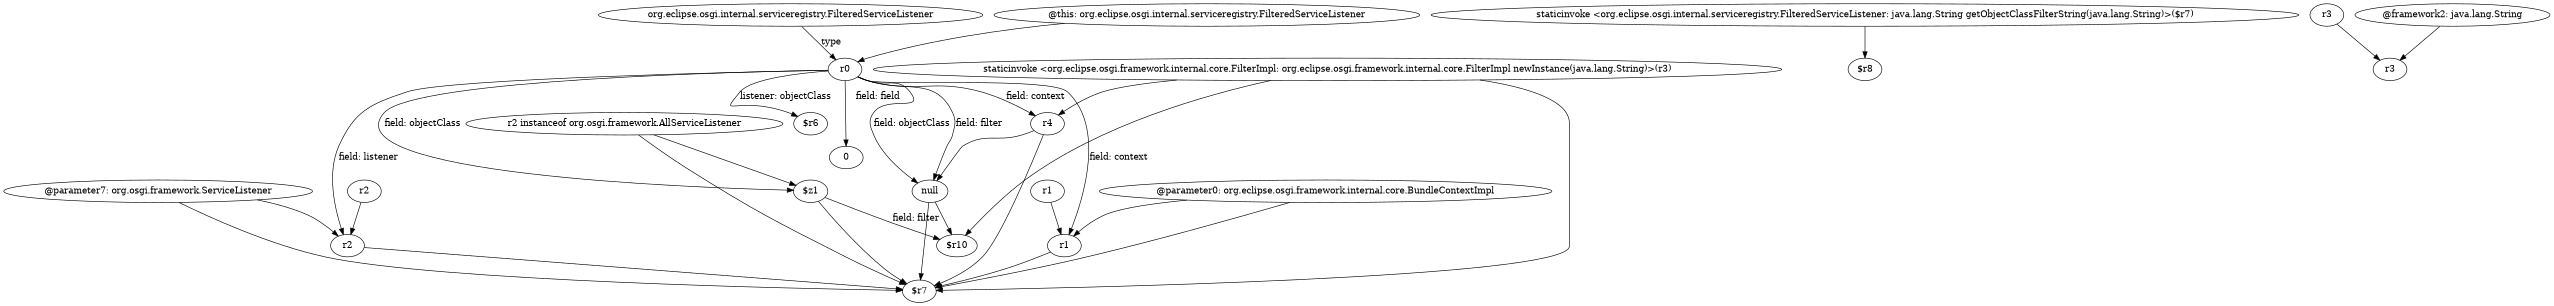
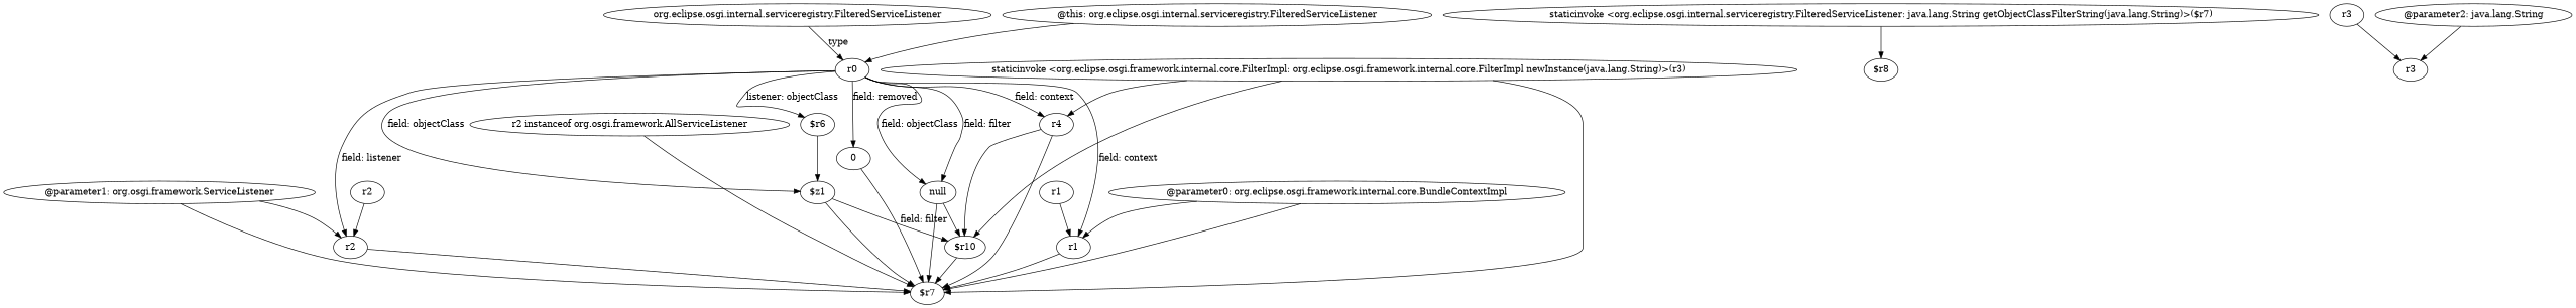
  digraph {
    n1 [label="r2 instanceof org.osgi.framework.AllServiceListener"]
    n2 [label="$r7"]
    n3 [label="$z1"]
    n4 [label="$r10"]
    n5 [label=r4]
-   n6 [label="@parameter7: org.osgi.framework.ServiceListener"]
+   n6 [label="@parameter1: org.osgi.framework.ServiceListener"]
    n7 [label=r2]
    n8 [label=r0]
    n9 [label=r1]
    n10 [label=0]
    n11 [label=null]
    n12 [label="$r6"]
    n13 [label="staticinvoke <org.eclipse.osgi.internal.serviceregistry.FilteredServiceListener: java.lang.String getObjectClassFilterString(java.lang.String)>($r7)"]
    n14 [label="$r8"]
    n15 [label="org.eclipse.osgi.internal.serviceregistry.FilteredServiceListener"]
    n16 [label=r1]
    n17 [label="staticinvoke <org.eclipse.osgi.framework.internal.core.FilterImpl: org.eclipse.osgi.framework.internal.core.FilterImpl newInstance(java.lang.String)>(r3)"]
    n18 [label="@parameter0: org.eclipse.osgi.framework.internal.core.BundleContextImpl"]
    n19 [label=r3]
    n20 [label=r3]
    n21 [label=r2]
-   n22 [label="@framework2: java.lang.String"]
+   n22 [label="@parameter2: java.lang.String"]
    n23 [label="@this: org.eclipse.osgi.internal.serviceregistry.FilteredServiceListener"]
    n1 -> n2
-   n1 -> n3
+   n12 -> n3
    n3 -> n2
    n3 -> n4 [label="field: filter"]
+   n4 -> n2
    n5 -> n2
-   n5 -> n11
+   n5 -> n4
    n6 -> n2
    n6 -> n7
    n7 -> n2
    n8 -> n3 [label="field: objectClass"]
    n8 -> n5 [label="field: context"]
    n8 -> n7 [label="field: listener"]
    n8 -> n9 [label="field: context"]
-   n8 -> n10 [label="field: field"]
+   n8 -> n10 [label="field: removed"]
    n8 -> n11 [label="field: filter"]
    n8 -> n11 [label="field: objectClass"]
    n8 -> n12 [label="listener: objectClass"]
    n9 -> n2
+   n10 -> n2
    n11 -> n2
    n11 -> n4
    n13 -> n14
    n15 -> n8 [label=type]
    n16 -> n9
    n17 -> n2
    n17 -> n4
    n17 -> n5
    n18 -> n2
    n18 -> n9
    n19 -> n20
    n21 -> n7
    n22 -> n20
    n23 -> n8
  }
